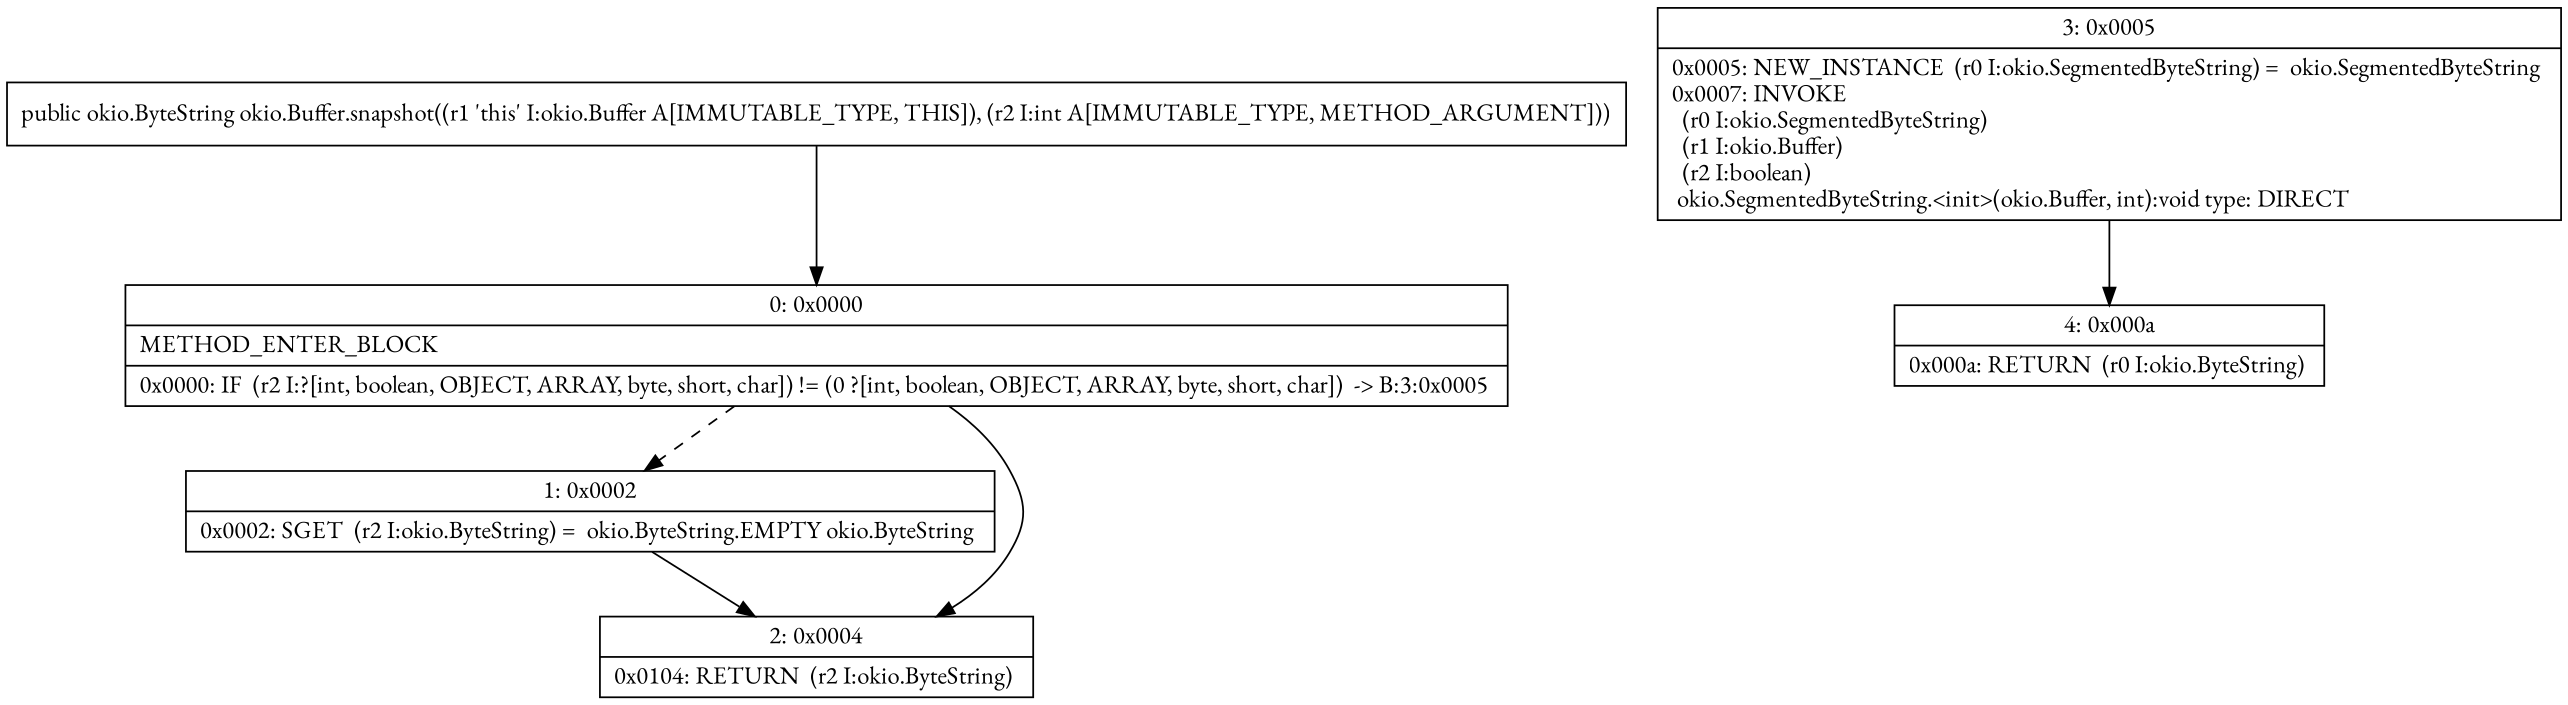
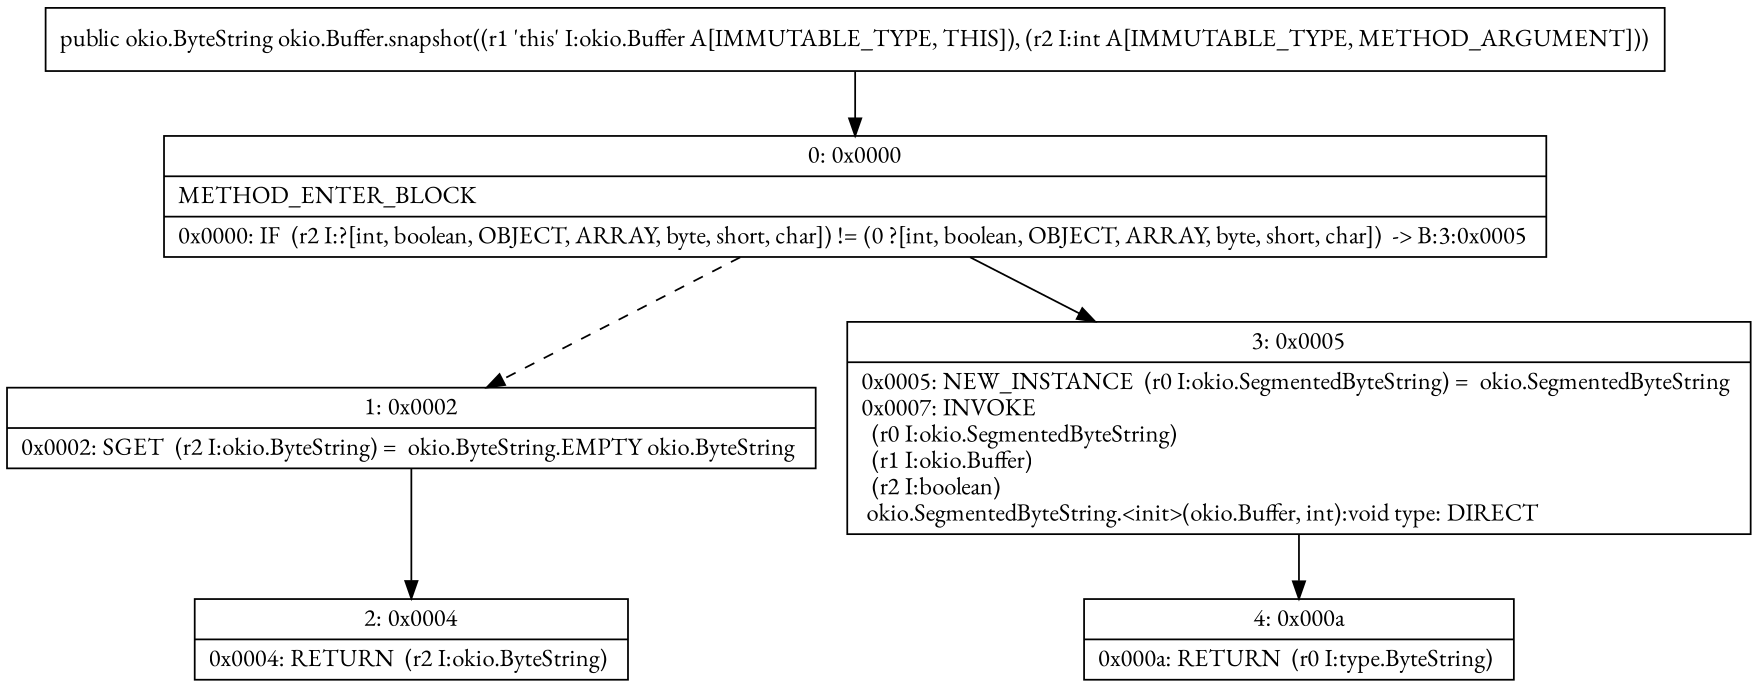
  digraph {
    fontname="EB Garamond"
    node [fontname="EB Garamond" shape=record]
    edge [fontname="EB Garamond"]
    n1 [label="{0\:\ 0x0000|METHOD_ENTER_BLOCK\l|0x0000: IF  (r2 I:?[int, boolean, OBJECT, ARRAY, byte, short, char]) != (0 ?[int, boolean, OBJECT, ARRAY, byte, short, char])  \-\> B:3:0x0005 \l}"]
    n2 [label="{1\:\ 0x0002|0x0002: SGET  (r2 I:okio.ByteString) =  okio.ByteString.EMPTY okio.ByteString \l}"]
    n3 [label="{3\:\ 0x0005|0x0005: NEW_INSTANCE  (r0 I:okio.SegmentedByteString) =  okio.SegmentedByteString \l0x0007: INVOKE  \l  (r0 I:okio.SegmentedByteString)\l  (r1 I:okio.Buffer)\l  (r2 I:boolean)\l okio.SegmentedByteString.\<init\>(okio.Buffer, int):void type: DIRECT \l}"]
-   n4 [label="{2\:\ 0x0004|0x0104: RETURN  (r2 I:okio.ByteString) \l}"]
-   n5 [label="{4\:\ 0x000a|0x000a: RETURN  (r0 I:okio.ByteString) \l}"]
+   n4 [label="{2\:\ 0x0004|0x0004: RETURN  (r2 I:okio.ByteString) \l}"]
+   n5 [label="{4\:\ 0x000a|0x000a: RETURN  (r0 I:type.ByteString) \l}"]
    n6 [label="{public okio.ByteString okio.Buffer.snapshot((r1 'this' I:okio.Buffer A[IMMUTABLE_TYPE, THIS]), (r2 I:int A[IMMUTABLE_TYPE, METHOD_ARGUMENT])) }"]
    n1 -> n2 [style=dashed]
-   n1 -> n4
+   n1 -> n3
    n2 -> n4
    n3 -> n5
    n6 -> n1
  }
